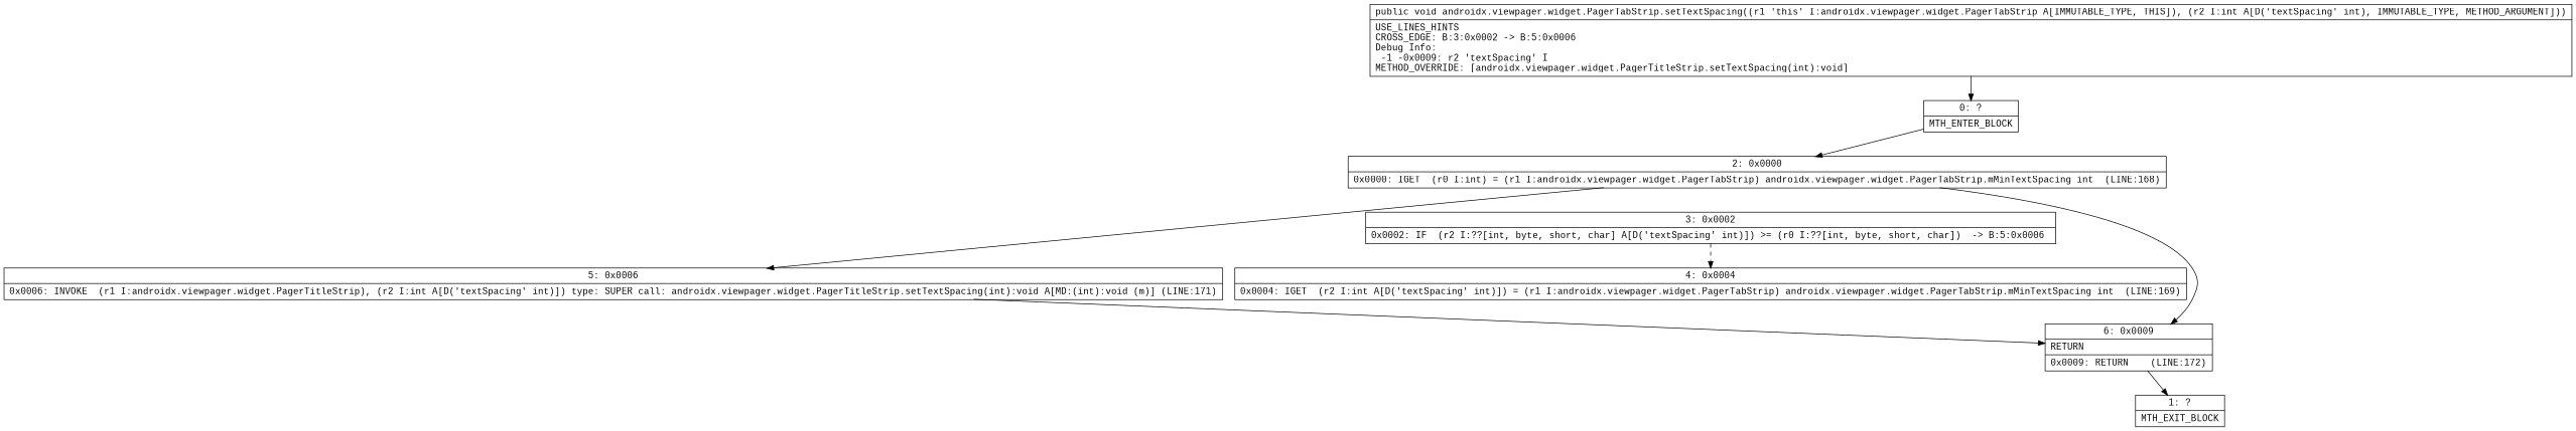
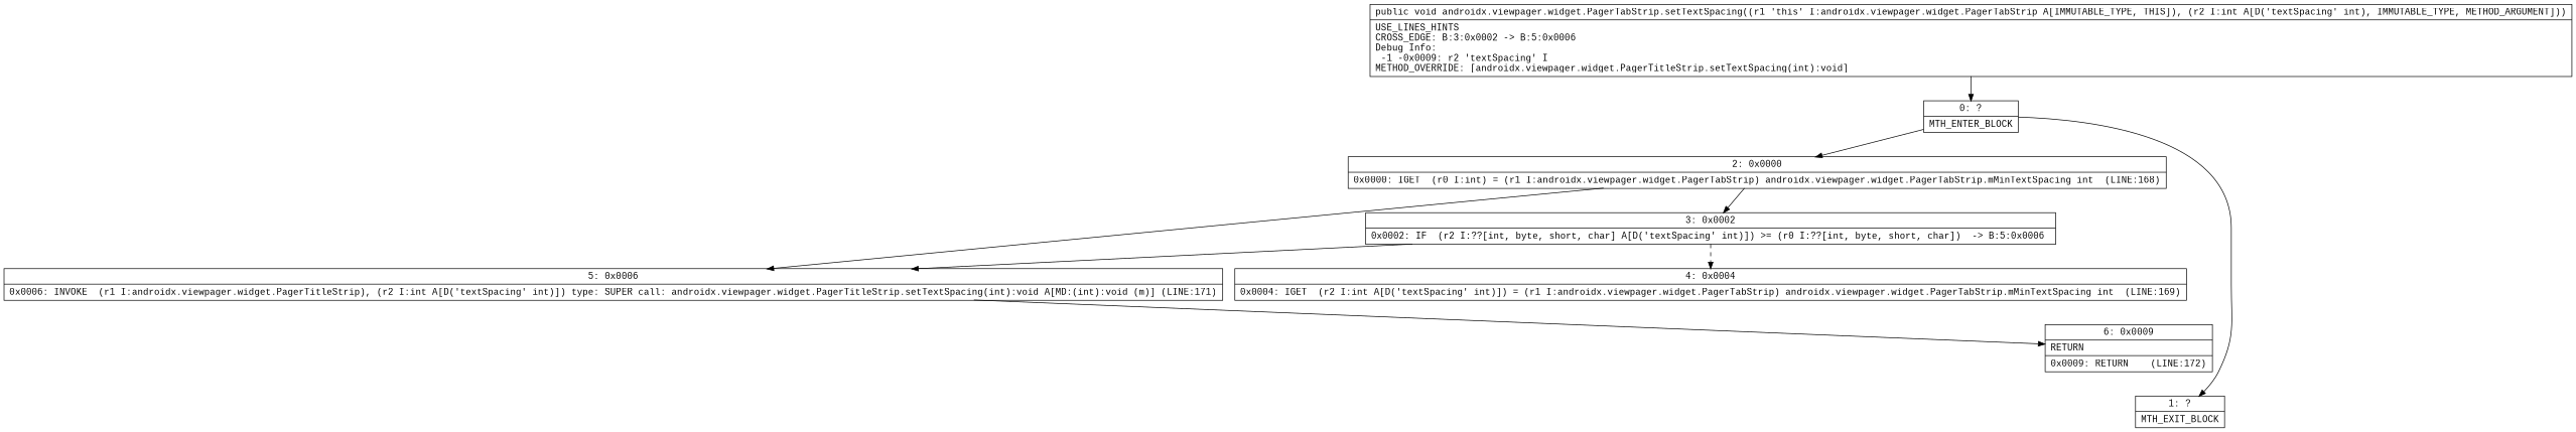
  digraph {
    fontname="Liberation Mono"
    node [fontname="Liberation Mono" shape=record]
    edge [fontname="Liberation Mono"]
    n1 [label="{0\:\ ?|MTH_ENTER_BLOCK\l}"]
    n2 [label="{2\:\ 0x0000|0x0000: IGET  (r0 I:int) = (r1 I:androidx.viewpager.widget.PagerTabStrip) androidx.viewpager.widget.PagerTabStrip.mMinTextSpacing int  (LINE:168)\l}"]
    n3 [label="{3\:\ 0x0002|0x0002: IF  (r2 I:??[int, byte, short, char] A[D('textSpacing' int)]) \>= (r0 I:??[int, byte, short, char])  \-\> B:5:0x0006 \l}"]
    n4 [label="{5\:\ 0x0006|0x0006: INVOKE  (r1 I:androidx.viewpager.widget.PagerTitleStrip), (r2 I:int A[D('textSpacing' int)]) type: SUPER call: androidx.viewpager.widget.PagerTitleStrip.setTextSpacing(int):void A[MD:(int):void (m)] (LINE:171)\l}"]
    n5 [label="{4\:\ 0x0004|0x0004: IGET  (r2 I:int A[D('textSpacing' int)]) = (r1 I:androidx.viewpager.widget.PagerTabStrip) androidx.viewpager.widget.PagerTabStrip.mMinTextSpacing int  (LINE:169)\l}"]
    n6 [label="{6\:\ 0x0009|RETURN\l|0x0009: RETURN    (LINE:172)\l}"]
    n7 [label="{1\:\ ?|MTH_EXIT_BLOCK\l}"]
    n8 [label="{public void androidx.viewpager.widget.PagerTabStrip.setTextSpacing((r1 'this' I:androidx.viewpager.widget.PagerTabStrip A[IMMUTABLE_TYPE, THIS]), (r2 I:int A[D('textSpacing' int), IMMUTABLE_TYPE, METHOD_ARGUMENT]))  | USE_LINES_HINTS\lCROSS_EDGE: B:3:0x0002 \-\> B:5:0x0006\lDebug Info:\l  \-1 \-0x0009: r2 'textSpacing' I\lMETHOD_OVERRIDE: [androidx.viewpager.widget.PagerTitleStrip.setTextSpacing(int):void]\l}"]
    n1 -> n2
-   n2 -> n6
+   n2 -> n3
    n2 -> n4
+   n3 -> n4
    n3 -> n5 [style=dashed]
    n4 -> n6
-   n6 -> n7
+   n1 -> n7
    n8 -> n1
  }
